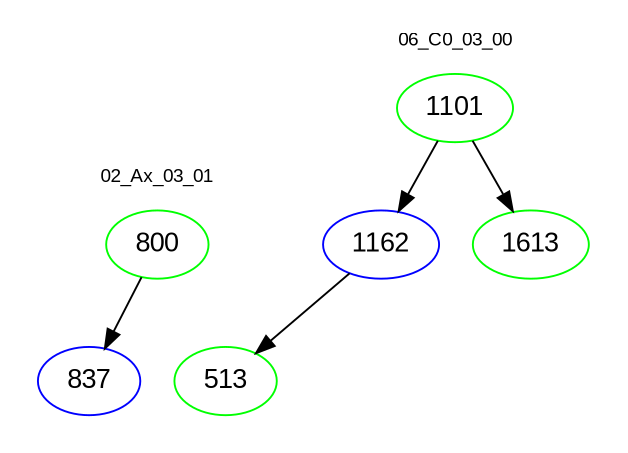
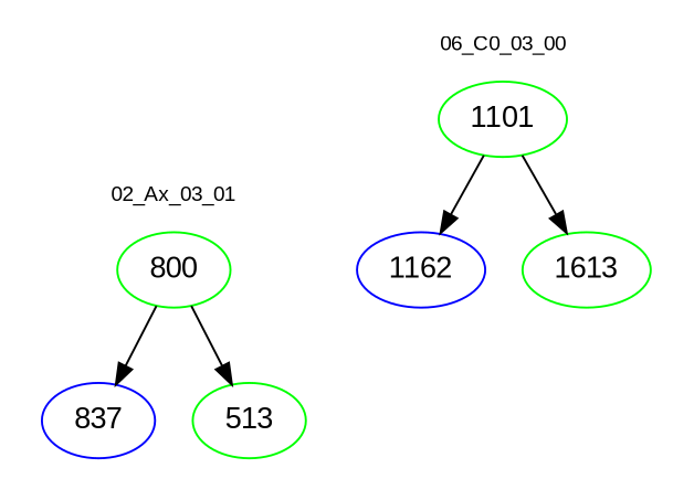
  digraph {
    fontname="Liberation Sans"
    node [color=green fontname="Liberation Sans"]
    edge [color=black fontname="Liberation Sans"]
    n1 [label=800]
    n2 [color=blue label=837]
    n3 [label=513]
    n4 [label=1101]
    n5 [color=blue label=1162]
    n6 [label=1613]
    subgraph cluster_1 {
      color=white
      fontsize=10
      label="02_Ax_03_01"
      n1
      n2
      n3
    }
    subgraph cluster_2 {
      color=white
      fontsize=10
      label="06_C0_03_00"
      n4
      n5
      n6
    }
    n1 -> n2
-   n5 -> n3
+   n1 -> n3
    n4 -> n5
    n4 -> n6
  }
